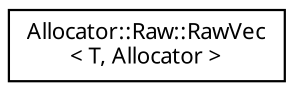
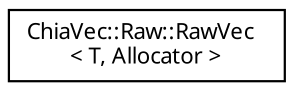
  digraph {
    rankdir=TB
    fontname="Noto Sans"
-   n1 [color=black fillcolor=white fontname="Noto Sans" fontsize=10 height=0.2 label="Allocator::Raw::RawVec\l\< T, Allocator \>" shape=record style=filled width=0.4]
+   n1 [color=black fillcolor=white fontname="Noto Sans" fontsize=10 height=0.2 label="ChiaVec::Raw::RawVec\l\< T, Allocator \>" shape=record style=filled width=0.4]
  }
